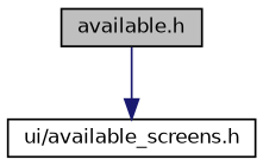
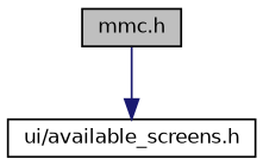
  digraph {
    node [color=black fontname=Helvetica fontsize=10 shape=record style=filled]
-   n1 [fillcolor=grey75 fontcolor=black height=0.2 label="available.h" width=0.4]
+   n1 [fillcolor=grey75 fontcolor=black height=0.2 label="mmc.h" width=0.4]
    n2 [fillcolor=white height=0.2 label="ui/available_screens.h" width=0.4]
    n1 -> n2 [color=midnightblue fontname=Helvetica fontsize=10 labelfontname=Helvetica labelfontsize=10 style=solid]
  }
